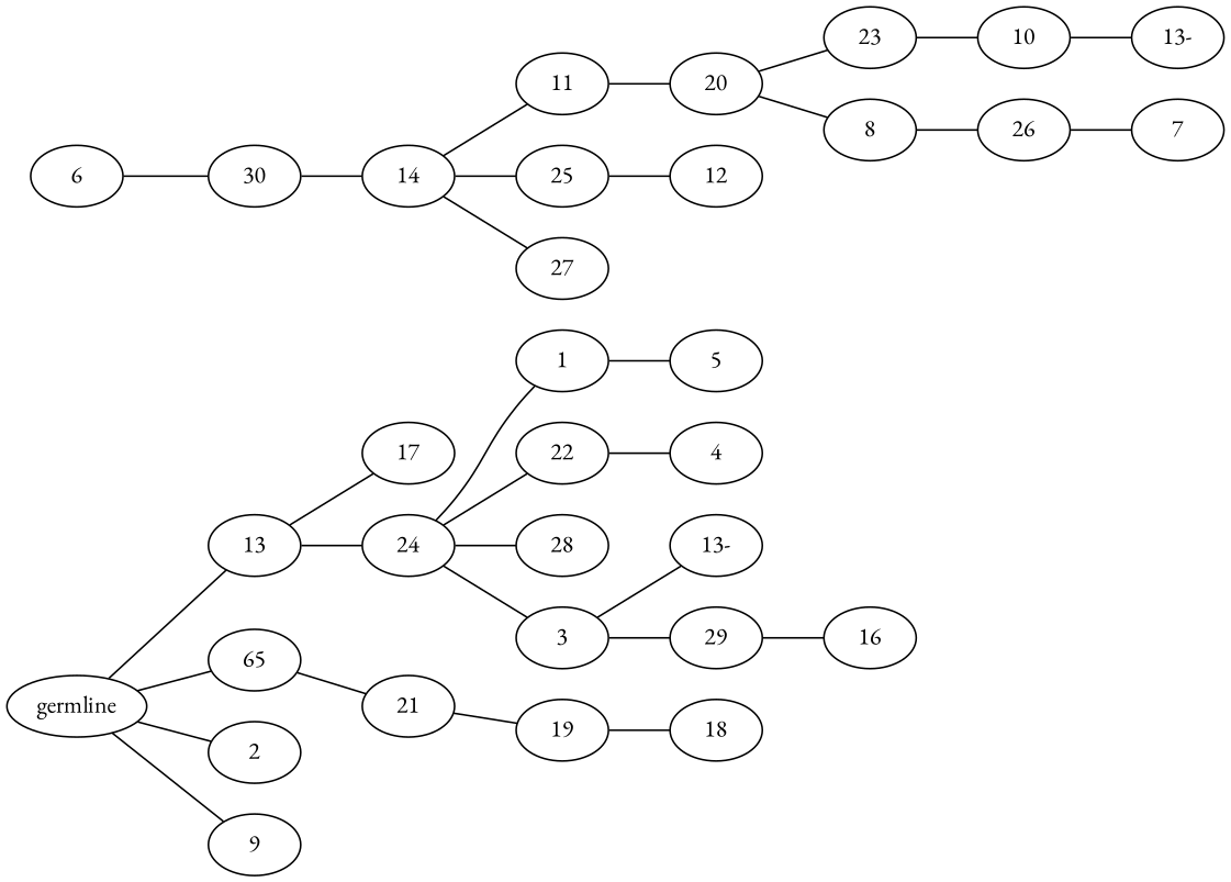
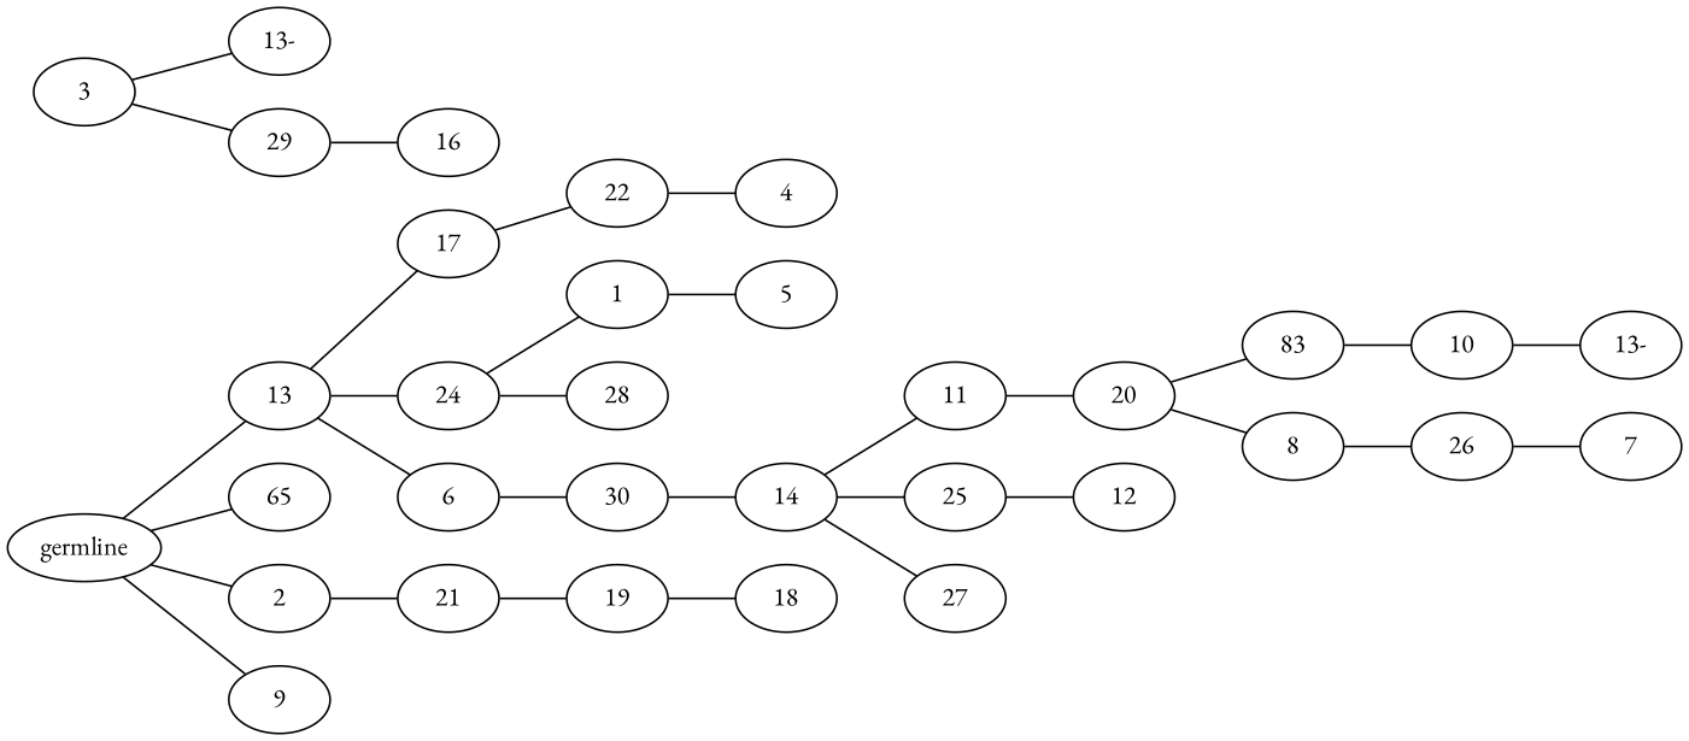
  graph {
    fontname="EB Garamond"
    rankdir=LR
    node [fontname="EB Garamond"]
    edge [fontname="EB Garamond"]
    n1 [label=germline]
    n2 [label=13]
    n3 [label=65]
    n4 [label=2]
    n5 [label=9]
    n6 [label=17]
    n7 [label=24]
    n8 [label=6]
    n9 [label=21]
    n10 [label=1]
    n11 [label=22]
    n12 [label=28]
    n13 [label=3]
    n14 [label=30]
    n15 [label=5]
    n16 [label=4]
    n17 [label="13-"]
    n18 [label=29]
    n19 [label=14]
    n20 [label=16]
    n21 [label=11]
    n22 [label=25]
    n23 [label=27]
    n24 [label=20]
    n25 [label=12]
-   n26 [label=23]
+   n26 [label=83]
    n27 [label=8]
    n28 [label=10]
    n29 [label=26]
    n30 [label="13-"]
    n31 [label=7]
    n32 [label=19]
    n33 [label=18]
    n1 -- n2
    n1 -- n3
    n1 -- n4
    n1 -- n5
    n2 -- n6
    n2 -- n7
-   n3 -- n9
+   n2 -- n8
+   n4 -- n9
    n7 -- n10
-   n7 -- n11
+   n6 -- n11
    n7 -- n12
-   n7 -- n13
    n8 -- n14
    n9 -- n32
    n10 -- n15
    n11 -- n16
    n13 -- n17
    n13 -- n18
    n14 -- n19
    n18 -- n20
    n19 -- n21
    n19 -- n22
    n19 -- n23
    n21 -- n24
    n22 -- n25
    n24 -- n26
    n24 -- n27
    n26 -- n28
    n27 -- n29
    n28 -- n30
    n29 -- n31
    n32 -- n33
  }
